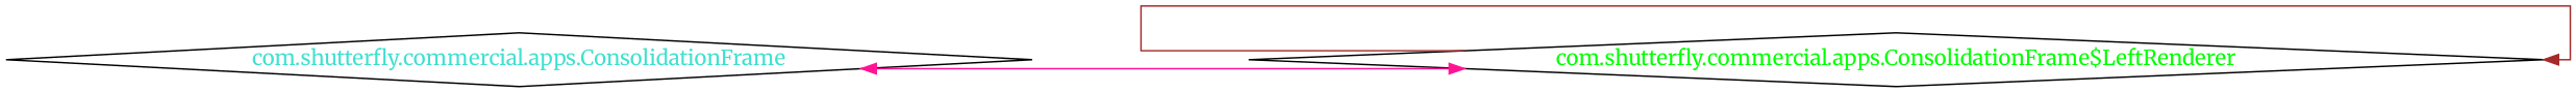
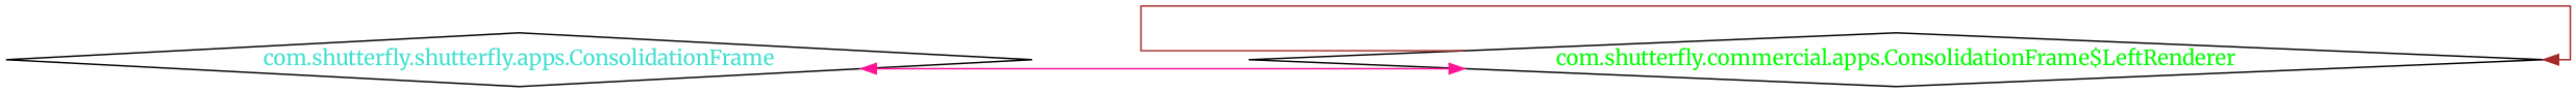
  digraph {
    concentrate=true
    rankdir=LR
    ranksep=2.0
    splines=ortho
    fontname=Merriweather
    node [shape=diamond fontname=Merriweather]
    edge [fontname=Merriweather]
    "com.shutterfly.commercial.apps.ConsolidationFrame$LeftRenderer" [fontcolor=green]
-   "com.shutterfly.commercial.apps.ConsolidationFrame" [fontcolor=turquoise]
+   "com.shutterfly.commercial.apps.ConsolidationFrame" [fontcolor=turquoise label="com.shutterfly.shutterfly.apps.ConsolidationFrame"]
    "com.shutterfly.commercial.apps.ConsolidationFrame$LeftRenderer" -> "com.shutterfly.commercial.apps.ConsolidationFrame$LeftRenderer" [color=brown]
    "com.shutterfly.commercial.apps.ConsolidationFrame" -> "com.shutterfly.commercial.apps.ConsolidationFrame$LeftRenderer" [dir=both color=deeppink]
  }
